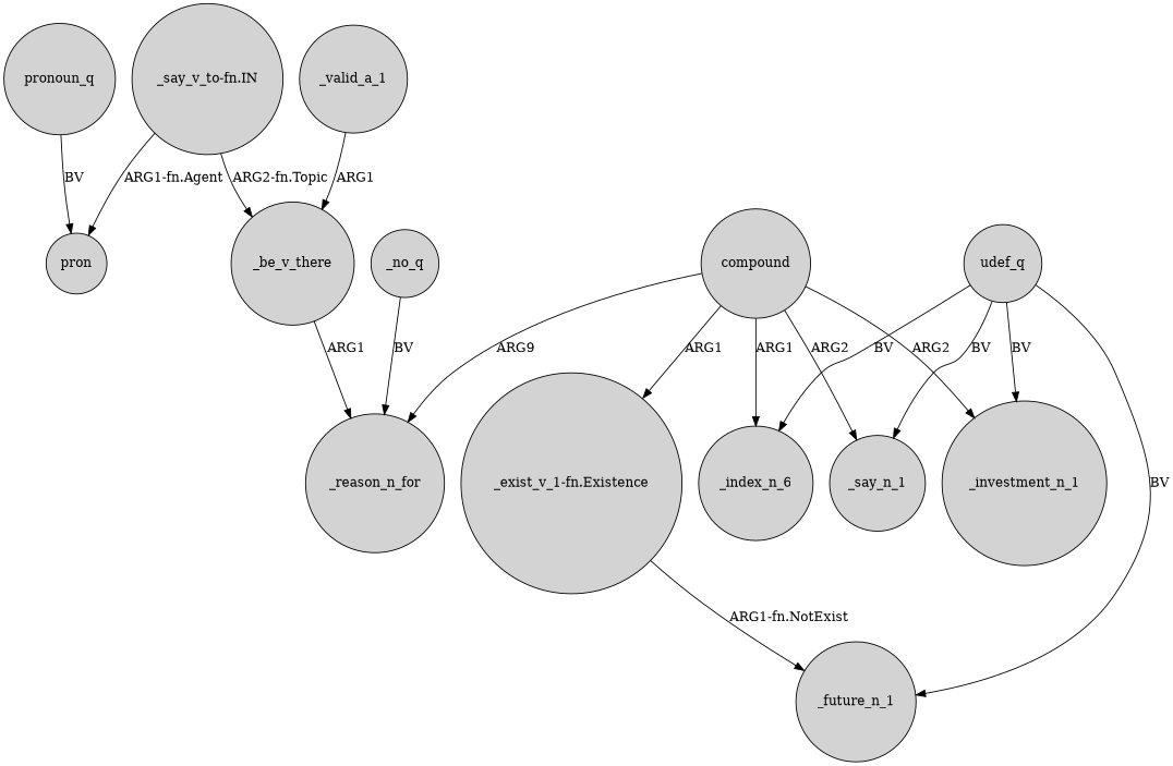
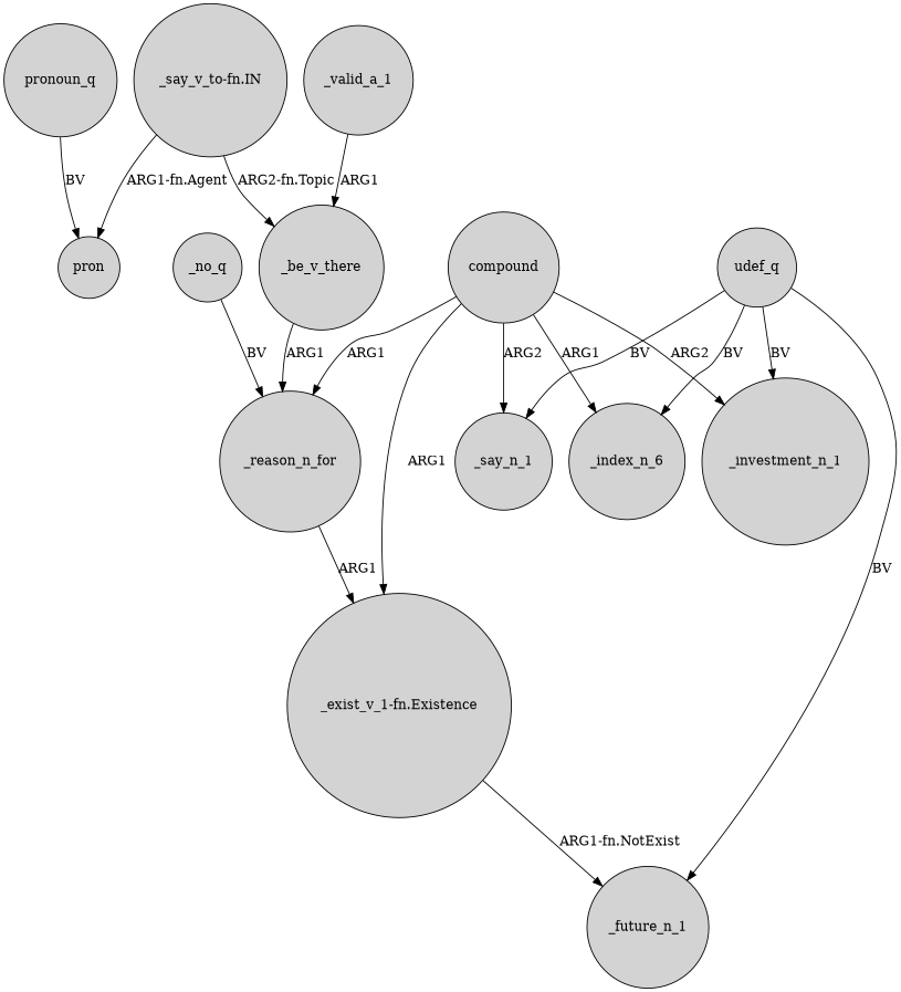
  digraph {
    node [shape=circle style=filled]
    compound
    _reason_n_for
    _investment_n_1
    n4 [label=_say_n_1]
    n5 [label=_index_n_6]
    "_exist_v_1-fn.Existence"
    _future_n_1
    udef_q
    _be_v_there
    "_say_v_to-fn.IN"
    pron
    _valid_a_1
    _no_q
    pronoun_q
-   compound -> _reason_n_for [label=ARG9]
+   compound -> _reason_n_for [label=ARG1]
    compound -> _investment_n_1 [label=ARG2]
    compound -> n4 [label=ARG2]
    compound -> n5 [label=ARG1]
    compound -> "_exist_v_1-fn.Existence" [label=ARG1]
+   _reason_n_for -> "_exist_v_1-fn.Existence" [label=ARG1]
    "_exist_v_1-fn.Existence" -> _future_n_1 [label="ARG1-fn.NotExist"]
    udef_q -> _investment_n_1 [label=BV]
    udef_q -> n4 [label=BV]
    udef_q -> n5 [label=BV]
    udef_q -> _future_n_1 [label=BV]
    _be_v_there -> _reason_n_for [label=ARG1]
    "_say_v_to-fn.IN" -> _be_v_there [label="ARG2-fn.Topic"]
    "_say_v_to-fn.IN" -> pron [label="ARG1-fn.Agent"]
    _valid_a_1 -> _be_v_there [label=ARG1]
    _no_q -> _reason_n_for [label=BV]
    pronoun_q -> pron [label=BV]
  }
